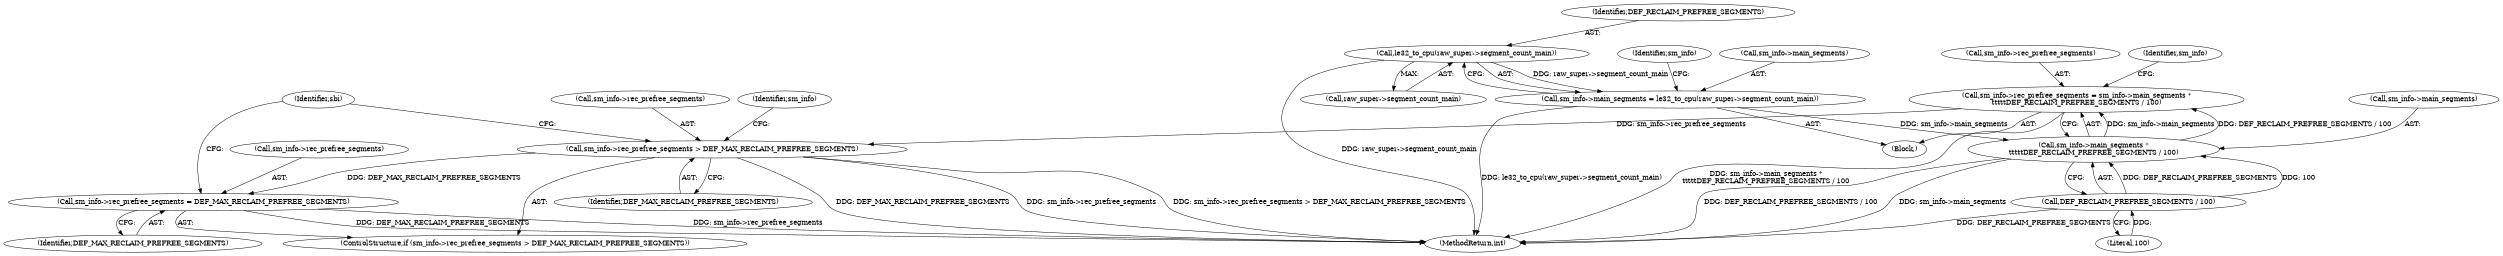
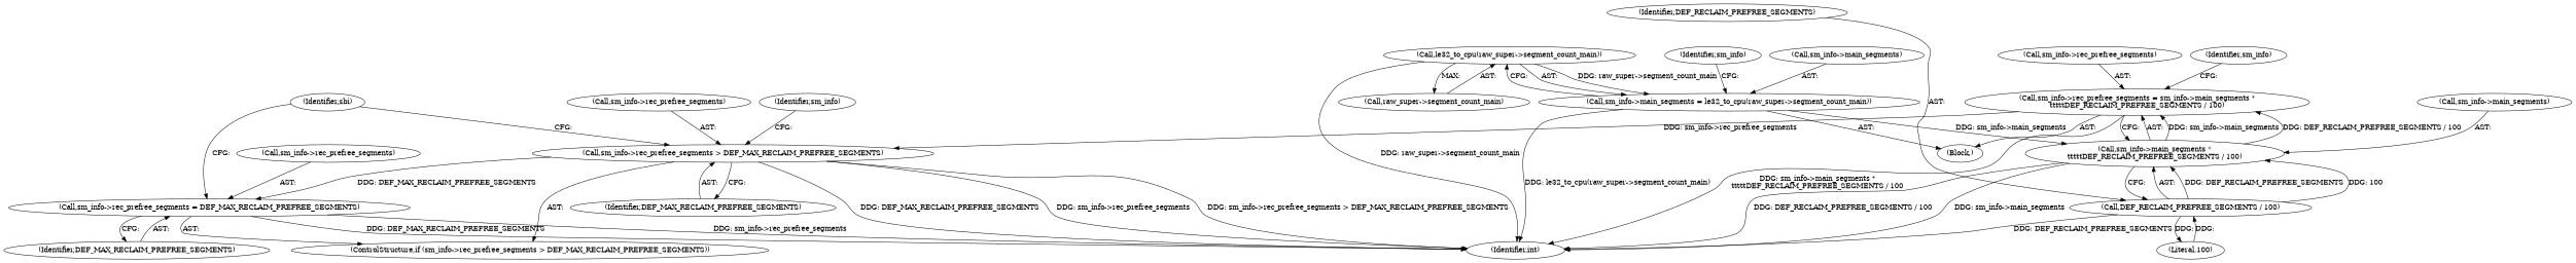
  digraph {
    n1 [label="(Call,sm_info->rec_prefree_segments = DEF_MAX_RECLAIM_PREFREE_SEGMENTS)"]
-   n2 [label="(MethodReturn,int)"]
+   n2 [label="(Identifier,int)"]
    n3 [label="(Identifier,DEF_MAX_RECLAIM_PREFREE_SEGMENTS)"]
    n4 [label="(ControlStructure,if (sm_info->rec_prefree_segments > DEF_MAX_RECLAIM_PREFREE_SEGMENTS))"]
    n5 [label="(Call,sm_info->rec_prefree_segments > DEF_MAX_RECLAIM_PREFREE_SEGMENTS)"]
    n6 [label="(Identifier,DEF_MAX_RECLAIM_PREFREE_SEGMENTS)"]
    n7 [label="(Call,sm_info->rec_prefree_segments = sm_info->main_segments *\n\t\t\t\t\tDEF_RECLAIM_PREFREE_SEGMENTS / 100)"]
    n8 [label="(Call,sm_info->main_segments *\n\t\t\t\t\tDEF_RECLAIM_PREFREE_SEGMENTS / 100)"]
    n9 [label="(Block,)"]
    n10 [label="(Call,DEF_RECLAIM_PREFREE_SEGMENTS / 100)"]
    n11 [label="(Literal,100)"]
    n12 [label="(Call,sm_info->main_segments = le32_to_cpu(raw_super->segment_count_main))"]
    n13 [label="(Call,le32_to_cpu(raw_super->segment_count_main))"]
    n14 [label="(Call,raw_super->segment_count_main)"]
    n15 [label="(Identifier,sm_info)"]
    n16 [label="(Identifier,sm_info)"]
    n17 [label="(Call,sm_info->rec_prefree_segments)"]
    n18 [label="(Call,sm_info->main_segments)"]
    n19 [label="(Call,sm_info->main_segments)"]
    n20 [label="(Call,sm_info->rec_prefree_segments)"]
    n21 [label="(Identifier,DEF_RECLAIM_PREFREE_SEGMENTS)"]
    n22 [label="(Identifier,sm_info)"]
    n23 [label="(Identifier,sbi)"]
    n24 [label="(Call,sm_info->rec_prefree_segments)"]
    n1 -> n2 [label="DDG: sm_info->rec_prefree_segments"]
    n1 -> n2 [label="DDG: DEF_MAX_RECLAIM_PREFREE_SEGMENTS"]
    n1 -> n3 [label="CFG: "]
    n1 -> n4 [label="AST: "]
    n3 -> n1 [label="AST: "]
    n5 -> n1 [label="DDG: DEF_MAX_RECLAIM_PREFREE_SEGMENTS"]
    n5 -> n2 [label="DDG: DEF_MAX_RECLAIM_PREFREE_SEGMENTS"]
    n5 -> n2 [label="DDG: sm_info->rec_prefree_segments"]
    n5 -> n2 [label="DDG: sm_info->rec_prefree_segments > DEF_MAX_RECLAIM_PREFREE_SEGMENTS"]
    n5 -> n4 [label="AST: "]
    n5 -> n6 [label="CFG: "]
    n6 -> n5 [label="AST: "]
    n7 -> n2 [label="DDG: sm_info->main_segments *\n\t\t\t\t\tDEF_RECLAIM_PREFREE_SEGMENTS / 100"]
    n7 -> n5 [label="DDG: sm_info->rec_prefree_segments"]
    n7 -> n8 [label="CFG: "]
    n7 -> n9 [label="AST: "]
    n8 -> n2 [label="DDG: sm_info->main_segments"]
    n8 -> n2 [label="DDG: DEF_RECLAIM_PREFREE_SEGMENTS / 100"]
    n8 -> n7 [label="AST: "]
    n8 -> n7 [label="DDG: sm_info->main_segments"]
    n8 -> n7 [label="DDG: DEF_RECLAIM_PREFREE_SEGMENTS / 100"]
    n8 -> n10 [label="CFG: "]
    n10 -> n2 [label="DDG: DEF_RECLAIM_PREFREE_SEGMENTS"]
    n10 -> n8 [label="AST: "]
    n10 -> n8 [label="DDG: DEF_RECLAIM_PREFREE_SEGMENTS"]
    n10 -> n8 [label="DDG: 100"]
-   n10 -> n11 [label="CFG: "]
+   n10 -> n11 [label="DDG: "]
    n11 -> n10 [label="DDG: "]
    n12 -> n2 [label="DDG: le32_to_cpu(raw_super->segment_count_main)"]
    n12 -> n8 [label="DDG: sm_info->main_segments"]
    n12 -> n9 [label="AST: "]
    n12 -> n13 [label="CFG: "]
    n13 -> n2 [label="DDG: raw_super->segment_count_main"]
    n13 -> n12 [label="AST: "]
    n13 -> n12 [label="DDG: raw_super->segment_count_main"]
    n13 -> n14 [label="MAX: "]
    n14 -> n13 [label="AST: "]
    n15 -> n7 [label="CFG: "]
    n16 -> n12 [label="CFG: "]
    n17 -> n1 [label="AST: "]
    n18 -> n12 [label="AST: "]
    n19 -> n8 [label="AST: "]
    n20 -> n7 [label="AST: "]
-   n21 -> n13 [label="AST: "]
+   n21 -> n10 [label="AST: "]
    n22 -> n5 [label="CFG: "]
    n23 -> n1 [label="CFG: "]
    n23 -> n5 [label="CFG: "]
    n24 -> n5 [label="AST: "]
  }
